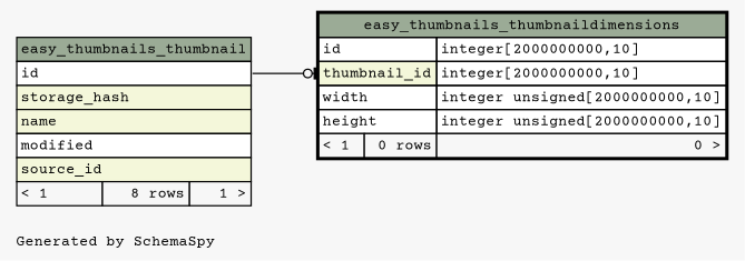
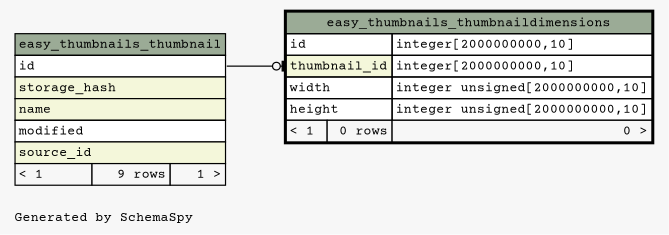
  digraph {
    bgcolor="#f7f7f7"
    fontname="Courier Prime"
    fontsize=11
    label="\nGenerated by SchemaSpy"
    labeljust=l
    nodesep=0.18
    rankdir=RL
    ranksep=0.46
    node [fontname="Courier Prime" fontsize=11 shape=plaintext]
    n1 [label=<     <TABLE BORDER="2" CELLBORDER="1" CELLSPACING="0" BGCOLOR="#ffffff">       <TR><TD COLSPAN="3" BGCOLOR="#9bab96" ALIGN="CENTER">easy_thumbnails_thumbnaildimensions</TD></TR>       <TR><TD PORT="id" COLSPAN="2" ALIGN="LEFT">id</TD><TD PORT="id.type" ALIGN="LEFT">integer[2000000000,10]</TD></TR>       <TR><TD PORT="thumbnail_id" COLSPAN="2" BGCOLOR="#f4f7da" ALIGN="LEFT">thumbnail_id</TD><TD PORT="thumbnail_id.type" ALIGN="LEFT">integer[2000000000,10]</TD></TR>       <TR><TD PORT="width" COLSPAN="2" ALIGN="LEFT">width</TD><TD PORT="width.type" ALIGN="LEFT">integer unsigned[2000000000,10]</TD></TR>       <TR><TD PORT="height" COLSPAN="2" ALIGN="LEFT">height</TD><TD PORT="height.type" ALIGN="LEFT">integer unsigned[2000000000,10]</TD></TR>       <TR><TD ALIGN="LEFT" BGCOLOR="#f7f7f7">&lt; 1</TD><TD ALIGN="RIGHT" BGCOLOR="#f7f7f7">0 rows</TD><TD ALIGN="RIGHT" BGCOLOR="#f7f7f7">0 &gt;</TD></TR>     </TABLE>>]
-   n2 [label=<     <TABLE BORDER="0" CELLBORDER="1" CELLSPACING="0" BGCOLOR="#ffffff">       <TR><TD COLSPAN="3" BGCOLOR="#9bab96" ALIGN="CENTER">easy_thumbnails_thumbnail</TD></TR>       <TR><TD PORT="id" COLSPAN="3" ALIGN="LEFT">id</TD></TR>       <TR><TD PORT="storage_hash" COLSPAN="3" BGCOLOR="#f4f7da" ALIGN="LEFT">storage_hash</TD></TR>       <TR><TD PORT="name" COLSPAN="3" BGCOLOR="#f4f7da" ALIGN="LEFT">name</TD></TR>       <TR><TD PORT="modified" COLSPAN="3" ALIGN="LEFT">modified</TD></TR>       <TR><TD PORT="source_id" COLSPAN="3" BGCOLOR="#f4f7da" ALIGN="LEFT">source_id</TD></TR>       <TR><TD ALIGN="LEFT" BGCOLOR="#f7f7f7">&lt; 1</TD><TD ALIGN="RIGHT" BGCOLOR="#f7f7f7">8 rows</TD><TD ALIGN="RIGHT" BGCOLOR="#f7f7f7">1 &gt;</TD></TR>     </TABLE>>]
+   n2 [label=<     <TABLE BORDER="0" CELLBORDER="1" CELLSPACING="0" BGCOLOR="#ffffff">       <TR><TD COLSPAN="3" BGCOLOR="#9bab96" ALIGN="CENTER">easy_thumbnails_thumbnail</TD></TR>       <TR><TD PORT="id" COLSPAN="3" ALIGN="LEFT">id</TD></TR>       <TR><TD PORT="storage_hash" COLSPAN="3" BGCOLOR="#f4f7da" ALIGN="LEFT">storage_hash</TD></TR>       <TR><TD PORT="name" COLSPAN="3" BGCOLOR="#f4f7da" ALIGN="LEFT">name</TD></TR>       <TR><TD PORT="modified" COLSPAN="3" ALIGN="LEFT">modified</TD></TR>       <TR><TD PORT="source_id" COLSPAN="3" BGCOLOR="#f4f7da" ALIGN="LEFT">source_id</TD></TR>       <TR><TD ALIGN="LEFT" BGCOLOR="#f7f7f7">&lt; 1</TD><TD ALIGN="RIGHT" BGCOLOR="#f7f7f7">9 rows</TD><TD ALIGN="RIGHT" BGCOLOR="#f7f7f7">1 &gt;</TD></TR>     </TABLE>>]
    n1 -> n2 [arrowhead=none arrowsize=0.8 arrowtail=teeodot dir=back headport="id:e" tailport="thumbnail_id:w" fontname="Courier Prime"]
  }
